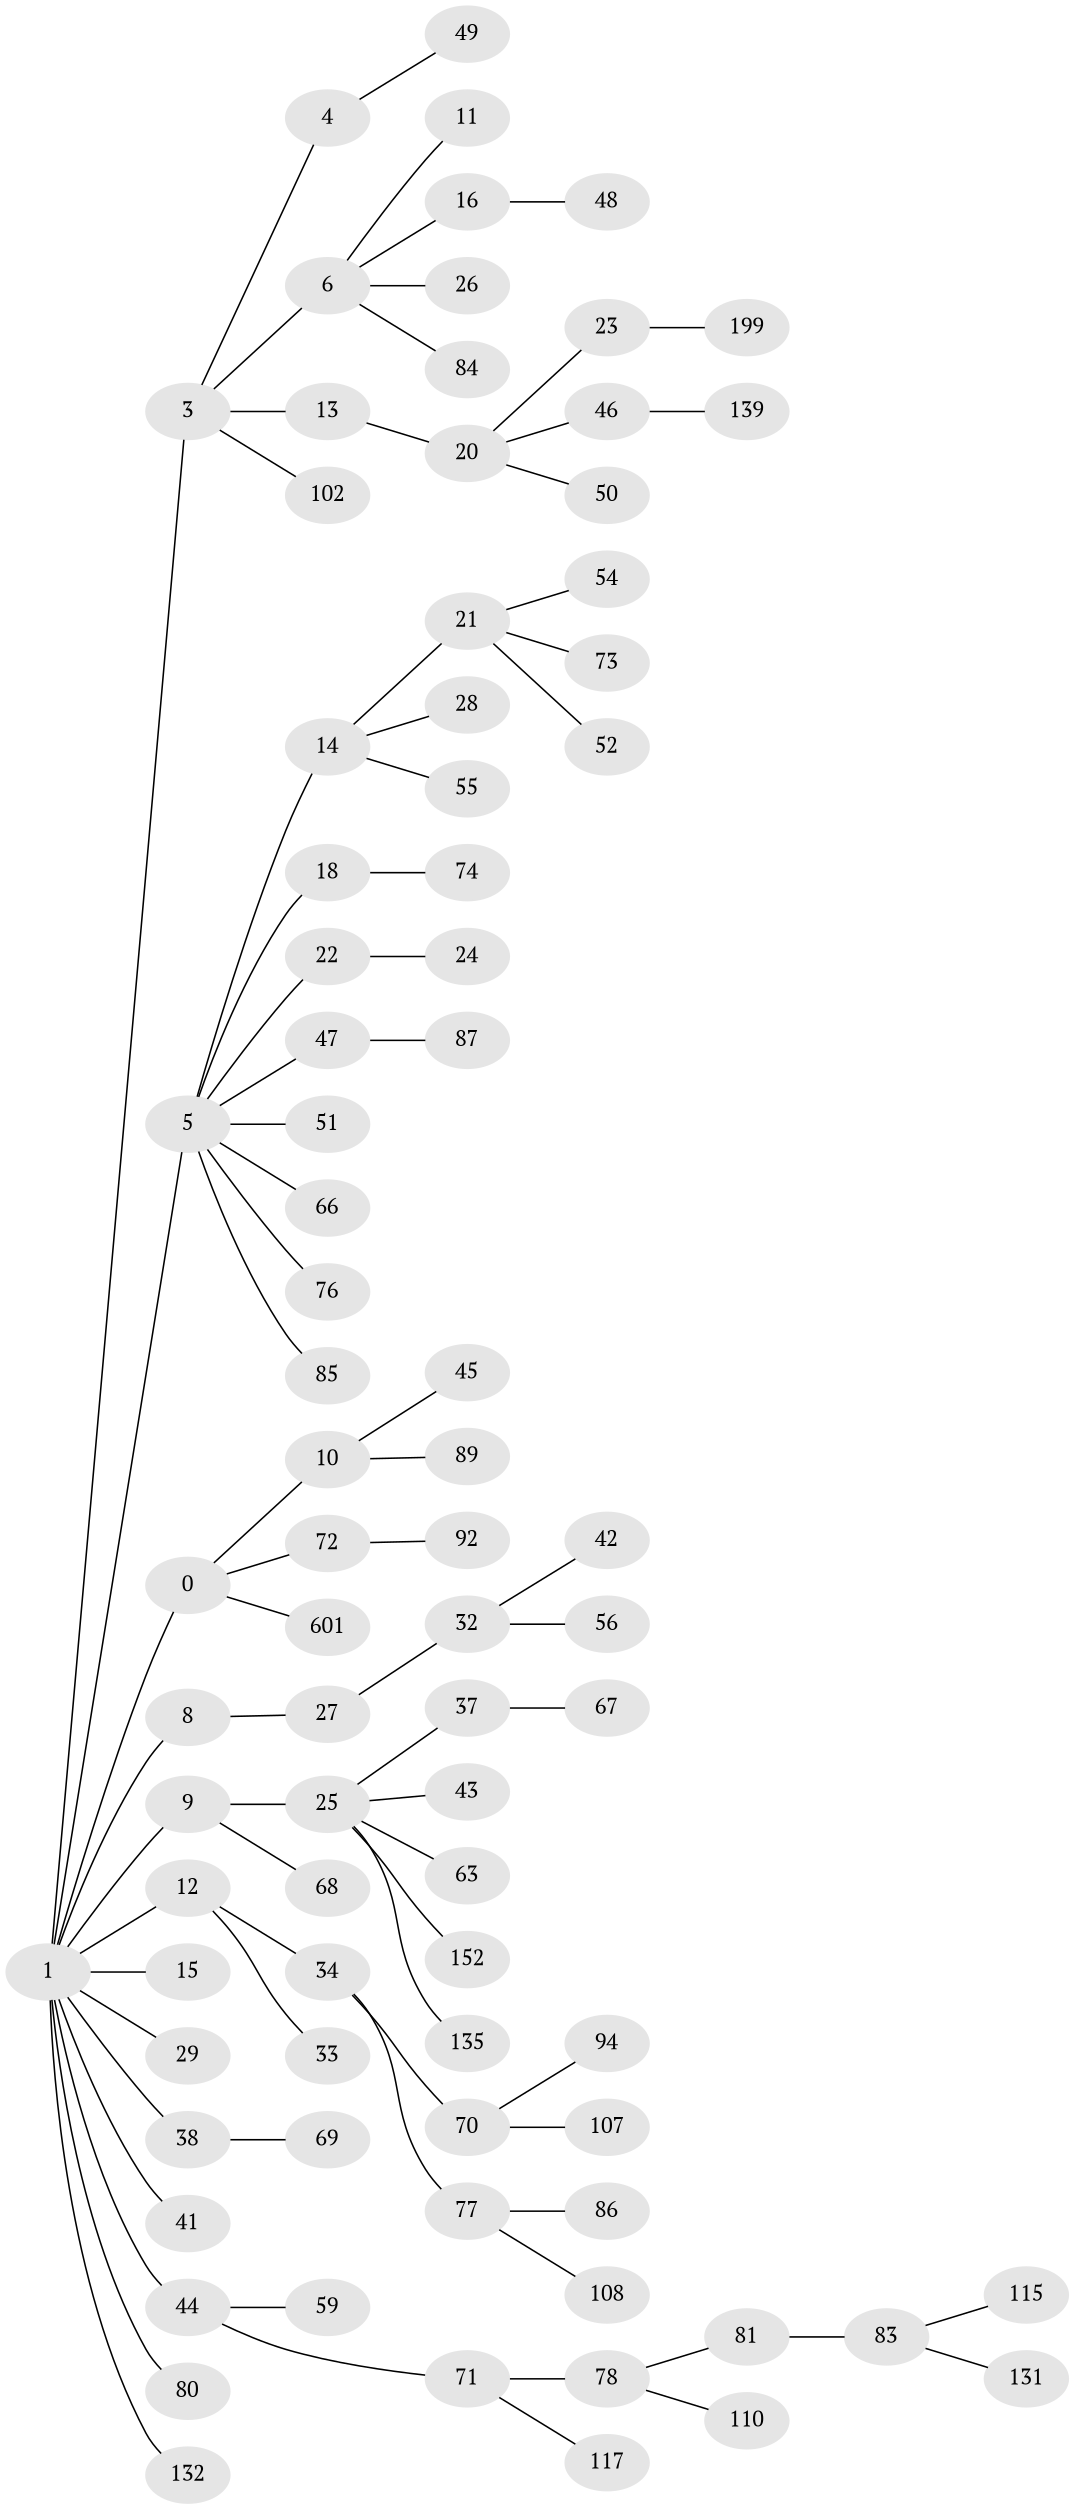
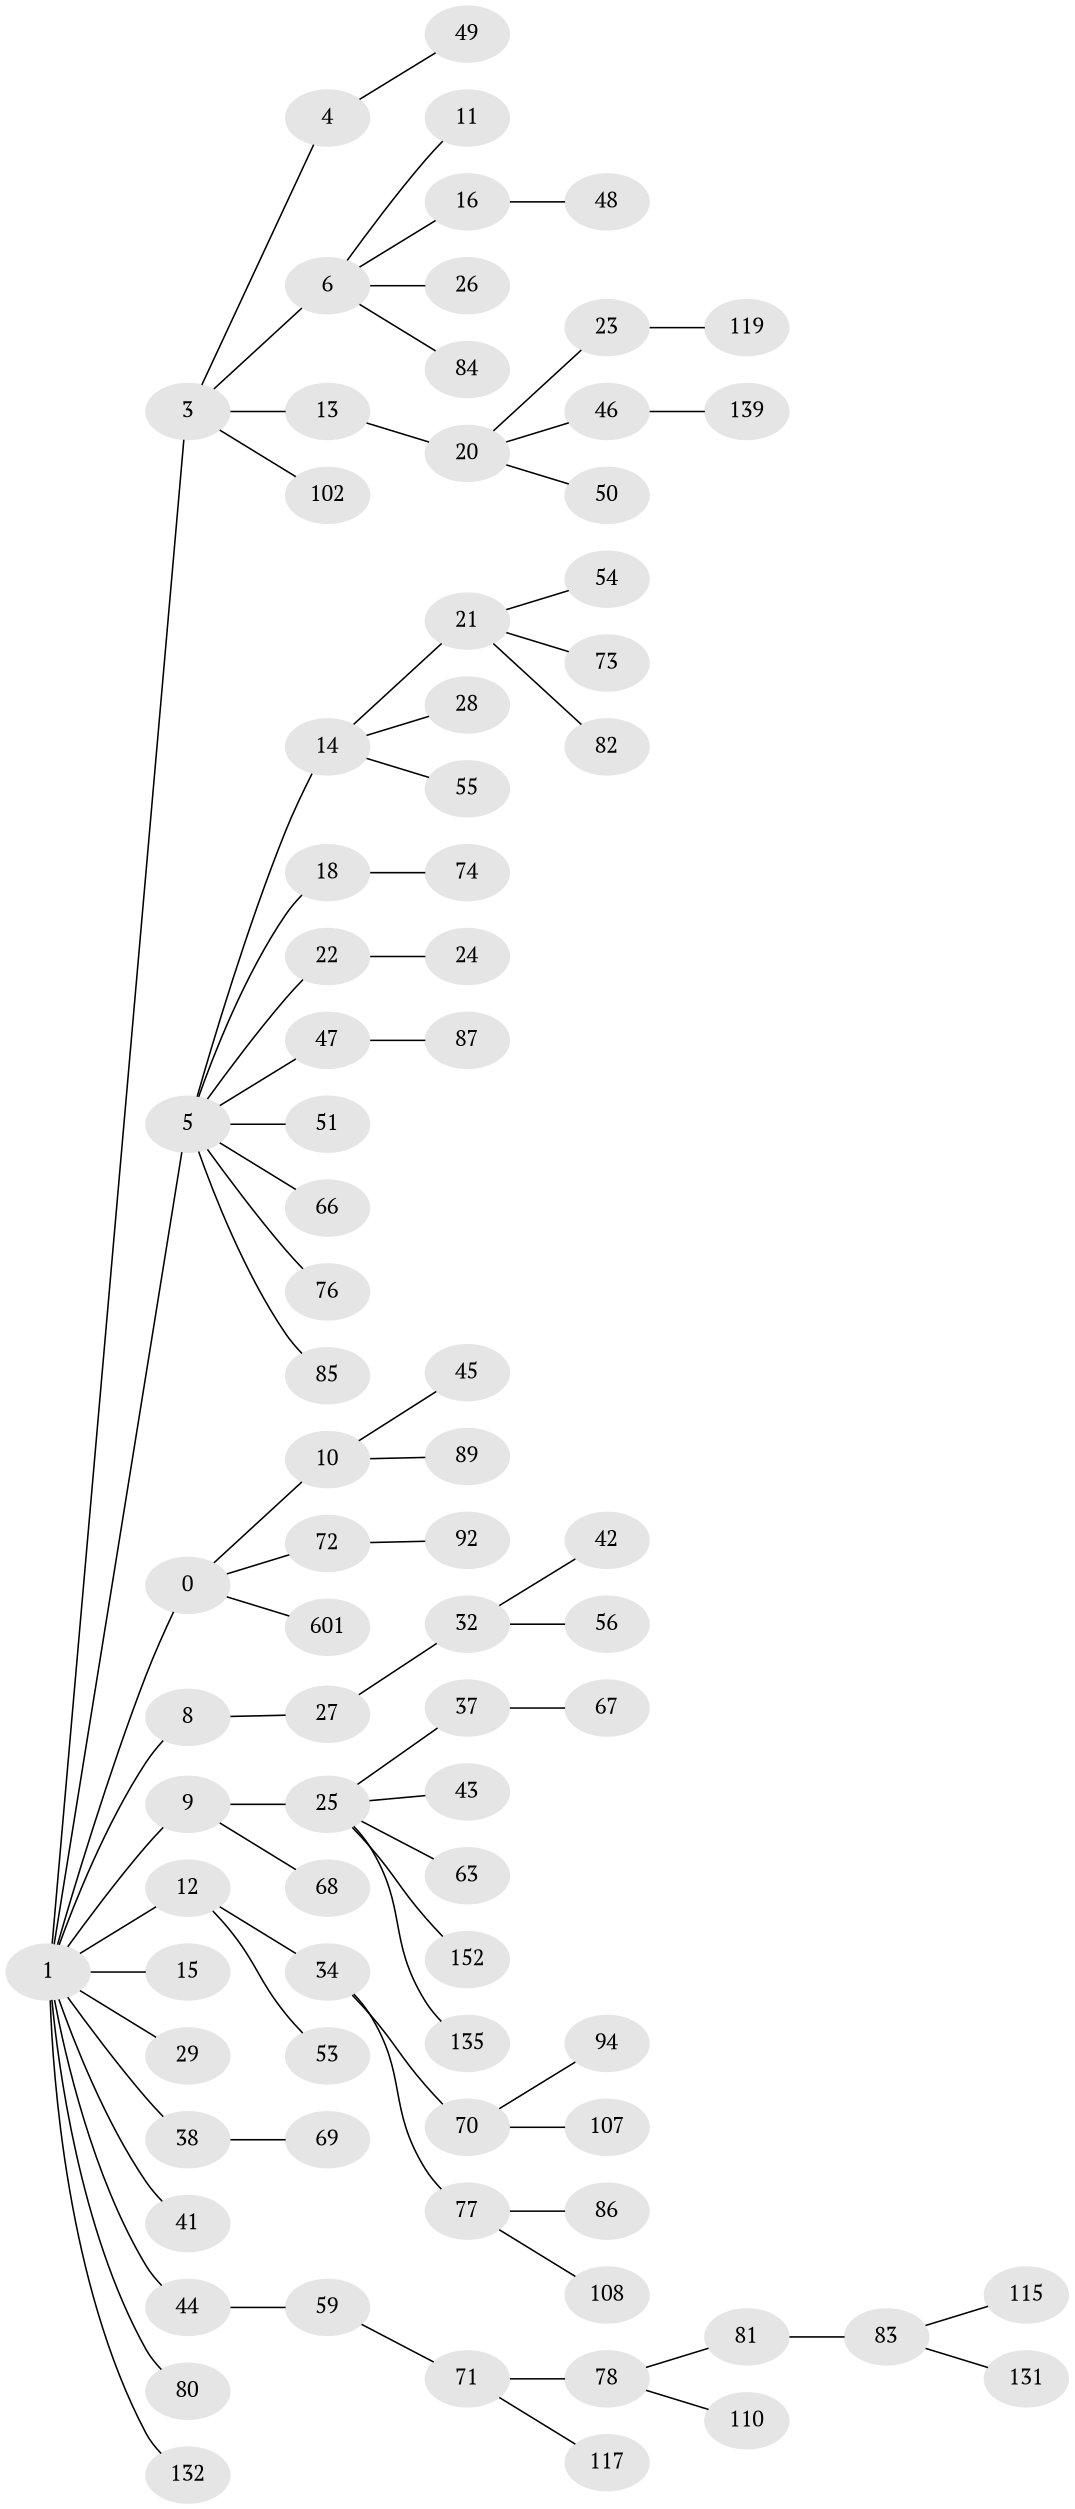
  graph {
    fontname="PT Serif"
    rankdir=LR
    node [color=gray90 fontname="PT Serif" style=filled]
    edge [fontname="PT Serif"]
    1 [super="+2"]
    3
    5 [super="+30+19"]
    n4 [label=0]
    8
    9 [super="+17+99"]
    12
    15
    29 [super="+100"]
    38
    41 [super="+111"]
    44
    80 [super="+103+116"]
    132
    4
    6 [super="+57"]
    13
    102
    14
    18
    22 [super="+61"]
    47
    51
    66 [super="+93"]
    76
    85 [super="+105"]
    10
    72 [super="+90"]
    n29 [label=601]
    27
    25
    68
    34 [super="+40+54"]
-   53 [super="+128" label=33]
+   53 [super="+128"]
    69
    59
    71
    49 [super="+134+133"]
    11 [super="+88"]
    16 [super="+39"]
    26
    84
    20 [super="+62+138+36"]
    21 [super="+52+35"]
    28 [super="+58"]
    55
    74 [super="+113"]
    24
    87 [super="+123"]
    48
    45
    89 [super="+127"]
    92
    32 [super="+137"]
    37
    43 [super="+126+98"]
    63
    n58 [label=152]
    135
    70
    77
    23
    46
    50
    n65 [label=54 super="+136"]
    73
-   82 [label=52]
-   119 [super="+124" label=199]
+   82
+   119 [super="+124"]
    139
    67
    42 [super="+79"]
    56 [super="+75"]
    94
    107
    86
    108 [super="+130"]
    78
    117
    81
    110
    83
    115 [super="+125"]
    131
    1 -- 3
    1 -- 5
    1 -- n4
    1 -- 8
    1 -- 9
    1 -- 12
    1 -- 15
    1 -- 29
    1 -- 38
    1 -- 41
    1 -- 44
    1 -- 80
    1 -- 132
    3 -- 4
    3 -- 6
    3 -- 13
    3 -- 102
    5 -- 14
    5 -- 18
    5 -- 22
    5 -- 47
    5 -- 51
    5 -- 66
    5 -- 76
    5 -- 85
    n4 -- 10
    n4 -- 72
    n4 -- n29
    8 -- 27
    9 -- 25
    9 -- 68
    12 -- 34
    12 -- 53
    38 -- 69
    44 -- 59
-   44 -- 71
+   59 -- 71
    4 -- 49
    6 -- 11
    6 -- 16
    6 -- 26
    6 -- 84
    13 -- 20
    14 -- 21
    14 -- 28
    14 -- 55
    18 -- 74
    22 -- 24
    47 -- 87
    10 -- 45
    10 -- 89
    72 -- 92
    27 -- 32
    25 -- 37
    25 -- 43
    25 -- 63
    25 -- n58
    25 -- 135
    34 -- 70
    34 -- 77
    71 -- 78
    71 -- 117
    16 -- 48
    20 -- 23
    20 -- 46
    20 -- 50
    21 -- n65
    21 -- 73
    21 -- 82
    32 -- 42
    32 -- 56
    37 -- 67
    70 -- 94
    70 -- 107
    77 -- 86
    77 -- 108
    23 -- 119
    46 -- 139
    78 -- 81
    78 -- 110
    81 -- 83
    83 -- 115
    83 -- 131
  }
